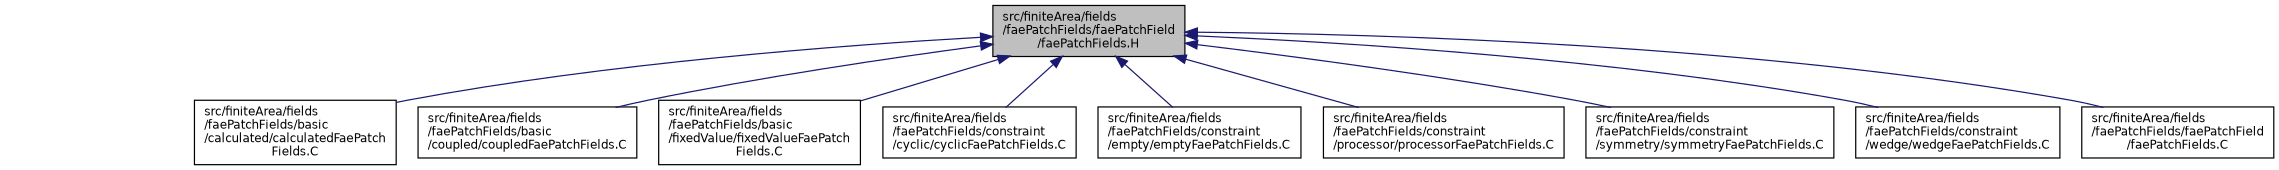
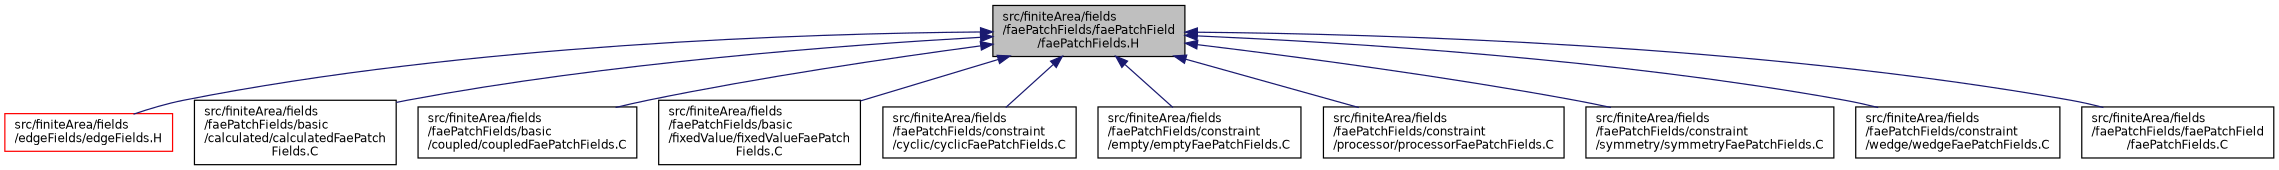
  digraph {
    node [color=black fontname=Helvetica fontsize=10 shape=record]
    edge [color=midnightblue dir=back fontname=Helvetica fontsize=10 labelfontname=Helvetica labelfontsize=10 style=solid]
    n1 [fillcolor=grey75 fontcolor=black height=0.2 label="src/finiteArea/fields\l/faePatchFields/faePatchField\l/faePatchFields.H" style=filled width=0.4]
+   n2 [color=red height=0.2 label="src/finiteArea/fields\l/edgeFields/edgeFields.H" width=0.4]
    n3 [height=0.2 label="src/finiteArea/fields\l/faePatchFields/basic\l/calculated/calculatedFaePatch\lFields.C" width=0.4]
    n4 [height=0.2 label="src/finiteArea/fields\l/faePatchFields/basic\l/coupled/coupledFaePatchFields.C" width=0.4]
    n5 [height=0.2 label="src/finiteArea/fields\l/faePatchFields/basic\l/fixedValue/fixedValueFaePatch\lFields.C" width=0.4]
    n6 [height=0.2 label="src/finiteArea/fields\l/faePatchFields/constraint\l/cyclic/cyclicFaePatchFields.C" width=0.4]
    n7 [height=0.2 label="src/finiteArea/fields\l/faePatchFields/constraint\l/empty/emptyFaePatchFields.C" width=0.4]
    n8 [height=0.2 label="src/finiteArea/fields\l/faePatchFields/constraint\l/processor/processorFaePatchFields.C" width=0.4]
    n9 [height=0.2 label="src/finiteArea/fields\l/faePatchFields/constraint\l/symmetry/symmetryFaePatchFields.C" width=0.4]
    n10 [height=0.2 label="src/finiteArea/fields\l/faePatchFields/constraint\l/wedge/wedgeFaePatchFields.C" width=0.4]
    n11 [height=0.2 label="src/finiteArea/fields\l/faePatchFields/faePatchField\l/faePatchFields.C" width=0.4]
+   n1 -> n2
    n1 -> n3
    n1 -> n4
    n1 -> n5
    n1 -> n6
    n1 -> n7
    n1 -> n8
    n1 -> n9
    n1 -> n10
    n1 -> n11
  }
